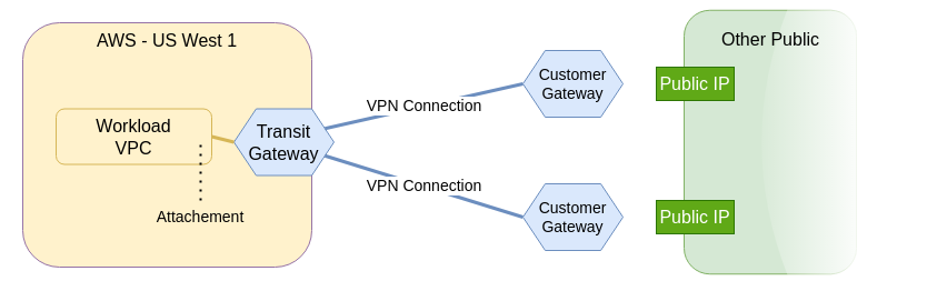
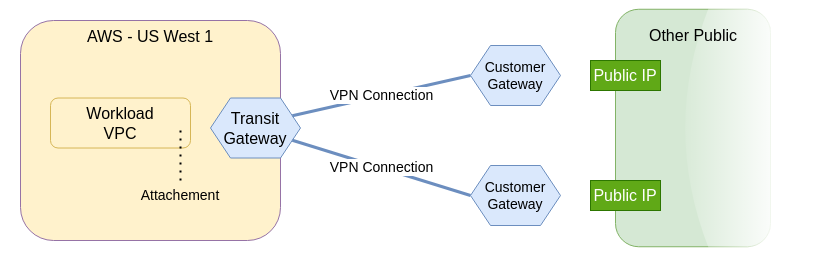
  <mxCell id="0" />
  <mxCell id="1" parent="0" />
  <mxCell id="2" value="AWS - US West 1" style="rounded=1;whiteSpace=wrap;html=1;fontSize=16;verticalAlign=top;align=center;fillColor=#fff2cc;strokeColor=#9673a6;" vertex="1" parent="1"><mxGeometry x="20" y="20" width="260" height="220" as="geometry" /></mxCell>
  <mxCell id="3" value="Transit&lt;br style=&quot;font-size: 16px;&quot;&gt;Gateway" style="shape=hexagon;perimeter=hexagonPerimeter2;whiteSpace=wrap;html=1;fixedSize=1;fontSize=16;fillColor=#dae8fc;strokeColor=#6c8ebf;" vertex="1" parent="1"><mxGeometry x="210" y="97.5" width="90" height="60" as="geometry" /></mxCell>
  <mxCell id="4" value="Customer&lt;br style=&quot;font-size: 14px;&quot;&gt;Gateway" style="shape=hexagon;perimeter=hexagonPerimeter2;whiteSpace=wrap;html=1;fixedSize=1;fontSize=14;fillColor=#dae8fc;strokeColor=#6c8ebf;" vertex="1" parent="1"><mxGeometry x="470" y="45" width="90" height="60" as="geometry" /></mxCell>
  <mxCell id="5" value="" style="rounded=1;whiteSpace=wrap;html=1;fontSize=16;verticalAlign=top;align=center;glass=1;fillColor=#d5e8d4;strokeColor=#82b366;rotation=90;" vertex="1" parent="1"><mxGeometry x="573.75" y="50" width="237.5" height="155" as="geometry" /></mxCell>
  <mxCell id="6" value="Other Public" style="text;html=1;strokeColor=none;fillColor=none;align=center;verticalAlign=middle;whiteSpace=wrap;rounded=0;fontSize=16;" vertex="1" parent="1"><mxGeometry x="632.5" y="20" width="120" height="30" as="geometry" /></mxCell>
  <mxCell id="7" value="Public IP" style="rounded=0;whiteSpace=wrap;html=1;fontSize=16;fillColor=#60a917;fontColor=#ffffff;strokeColor=#2D7600;" vertex="1" parent="1"><mxGeometry x="590" y="60" width="70" height="30" as="geometry" /></mxCell>
  <mxCell id="8" value="Public IP" style="rounded=0;whiteSpace=wrap;html=1;fontSize=16;fillColor=#60a917;strokeColor=#2D7600;fontColor=#ffffff;" vertex="1" parent="1"><mxGeometry x="590" y="180" width="70" height="30" as="geometry" /></mxCell>
  <mxCell id="9" value="Customer&lt;br style=&quot;font-size: 14px;&quot;&gt;Gateway" style="shape=hexagon;perimeter=hexagonPerimeter2;whiteSpace=wrap;html=1;fixedSize=1;fontSize=14;fillColor=#dae8fc;strokeColor=#6c8ebf;" vertex="1" parent="1"><mxGeometry x="470" y="165" width="90" height="60" as="geometry" /></mxCell>
  <mxCell id="10" value="VPN Connection" style="endArrow=none;html=1;rounded=0;strokeWidth=3;exitX=1;exitY=0.25;exitDx=0;exitDy=0;entryX=0;entryY=0.5;entryDx=0;entryDy=0;fontSize=14;fillColor=#dae8fc;strokeColor=#6c8ebf;" edge="1" parent="1" source="3" target="4"><mxGeometry x="-0.004" width="50" height="50" relative="1" as="geometry"><mxPoint x="300" y="-40" as="sourcePoint" /><mxPoint x="420" y="-40" as="targetPoint" /><mxPoint as="offset" /></mxGeometry></mxCell>
  <mxCell id="11" value="Workload&lt;br style=&quot;font-size: 16px;&quot;&gt;VPC" style="rounded=1;whiteSpace=wrap;html=1;fontSize=16;fillColor=#fff2cc;strokeColor=#d6b656;" vertex="1" parent="1"><mxGeometry x="50" y="97.5" width="140" height="50" as="geometry" /></mxCell>
- <mxCell id="12" value="" style="endArrow=none;html=1;rounded=0;strokeWidth=3;exitX=1;exitY=0.5;exitDx=0;exitDy=0;entryX=0;entryY=0.5;entryDx=0;entryDy=0;fillColor=#fff2cc;strokeColor=#d6b656;" edge="1" parent="1" source="11" target="3"><mxGeometry width="50" height="50" relative="1" as="geometry"><mxPoint x="290" y="-10" as="sourcePoint" /><mxPoint x="410" y="-10" as="targetPoint" /></mxGeometry></mxCell>
  <mxCell id="13" value="" style="endArrow=none;dashed=1;html=1;dashPattern=1 3;strokeWidth=2;rounded=0;" edge="1" parent="1"><mxGeometry width="50" height="50" relative="1" as="geometry"><mxPoint x="180" y="180" as="sourcePoint" /><mxPoint x="180" y="130" as="targetPoint" /></mxGeometry></mxCell>
  <mxCell id="14" value="Attachement" style="text;html=1;strokeColor=none;fillColor=none;align=center;verticalAlign=middle;whiteSpace=wrap;rounded=0;fontSize=14;" vertex="1" parent="1"><mxGeometry x="130" y="180" width="100" height="30" as="geometry" /></mxCell>
  <mxCell id="15" value="VPN Connection" style="endArrow=none;html=1;rounded=0;strokeWidth=3;exitX=1;exitY=0.75;exitDx=0;exitDy=0;entryX=0;entryY=0.5;entryDx=0;entryDy=0;fontSize=14;fillColor=#dae8fc;strokeColor=#6c8ebf;" edge="1" parent="1" source="3" target="9"><mxGeometry x="-0.004" width="50" height="50" relative="1" as="geometry"><mxPoint x="321" y="360" as="sourcePoint" /><mxPoint x="499" y="320" as="targetPoint" /><mxPoint as="offset" /></mxGeometry></mxCell>
